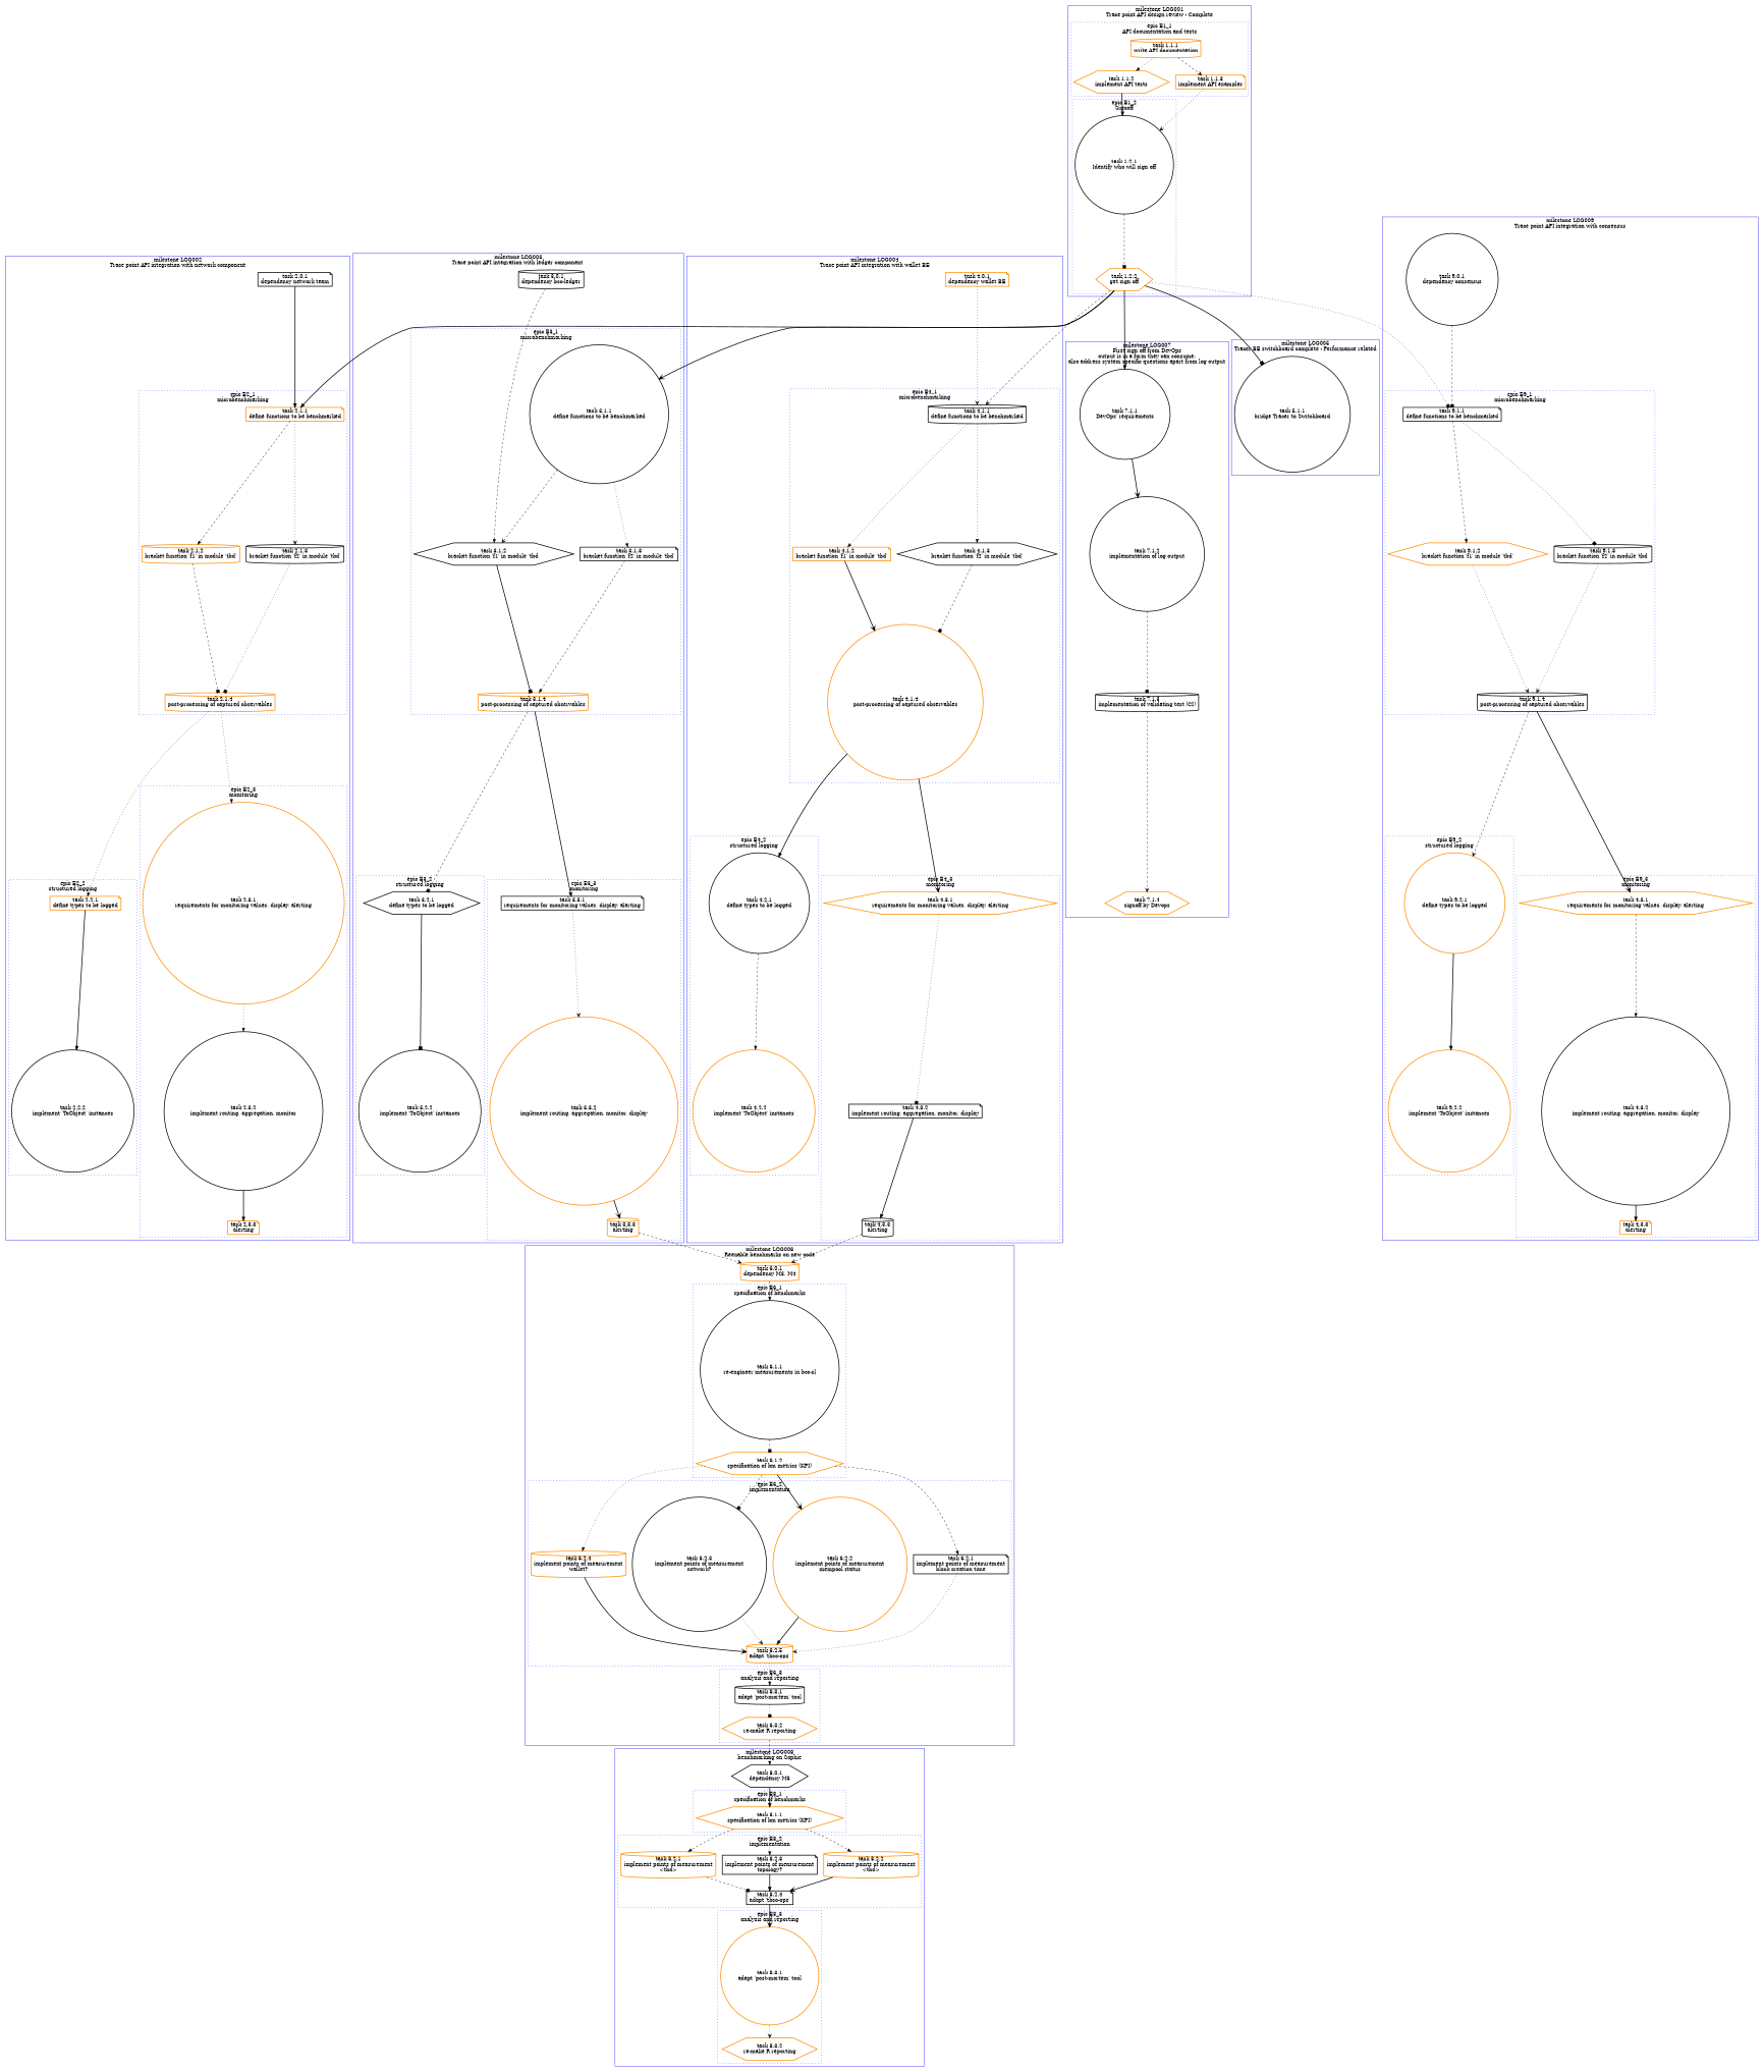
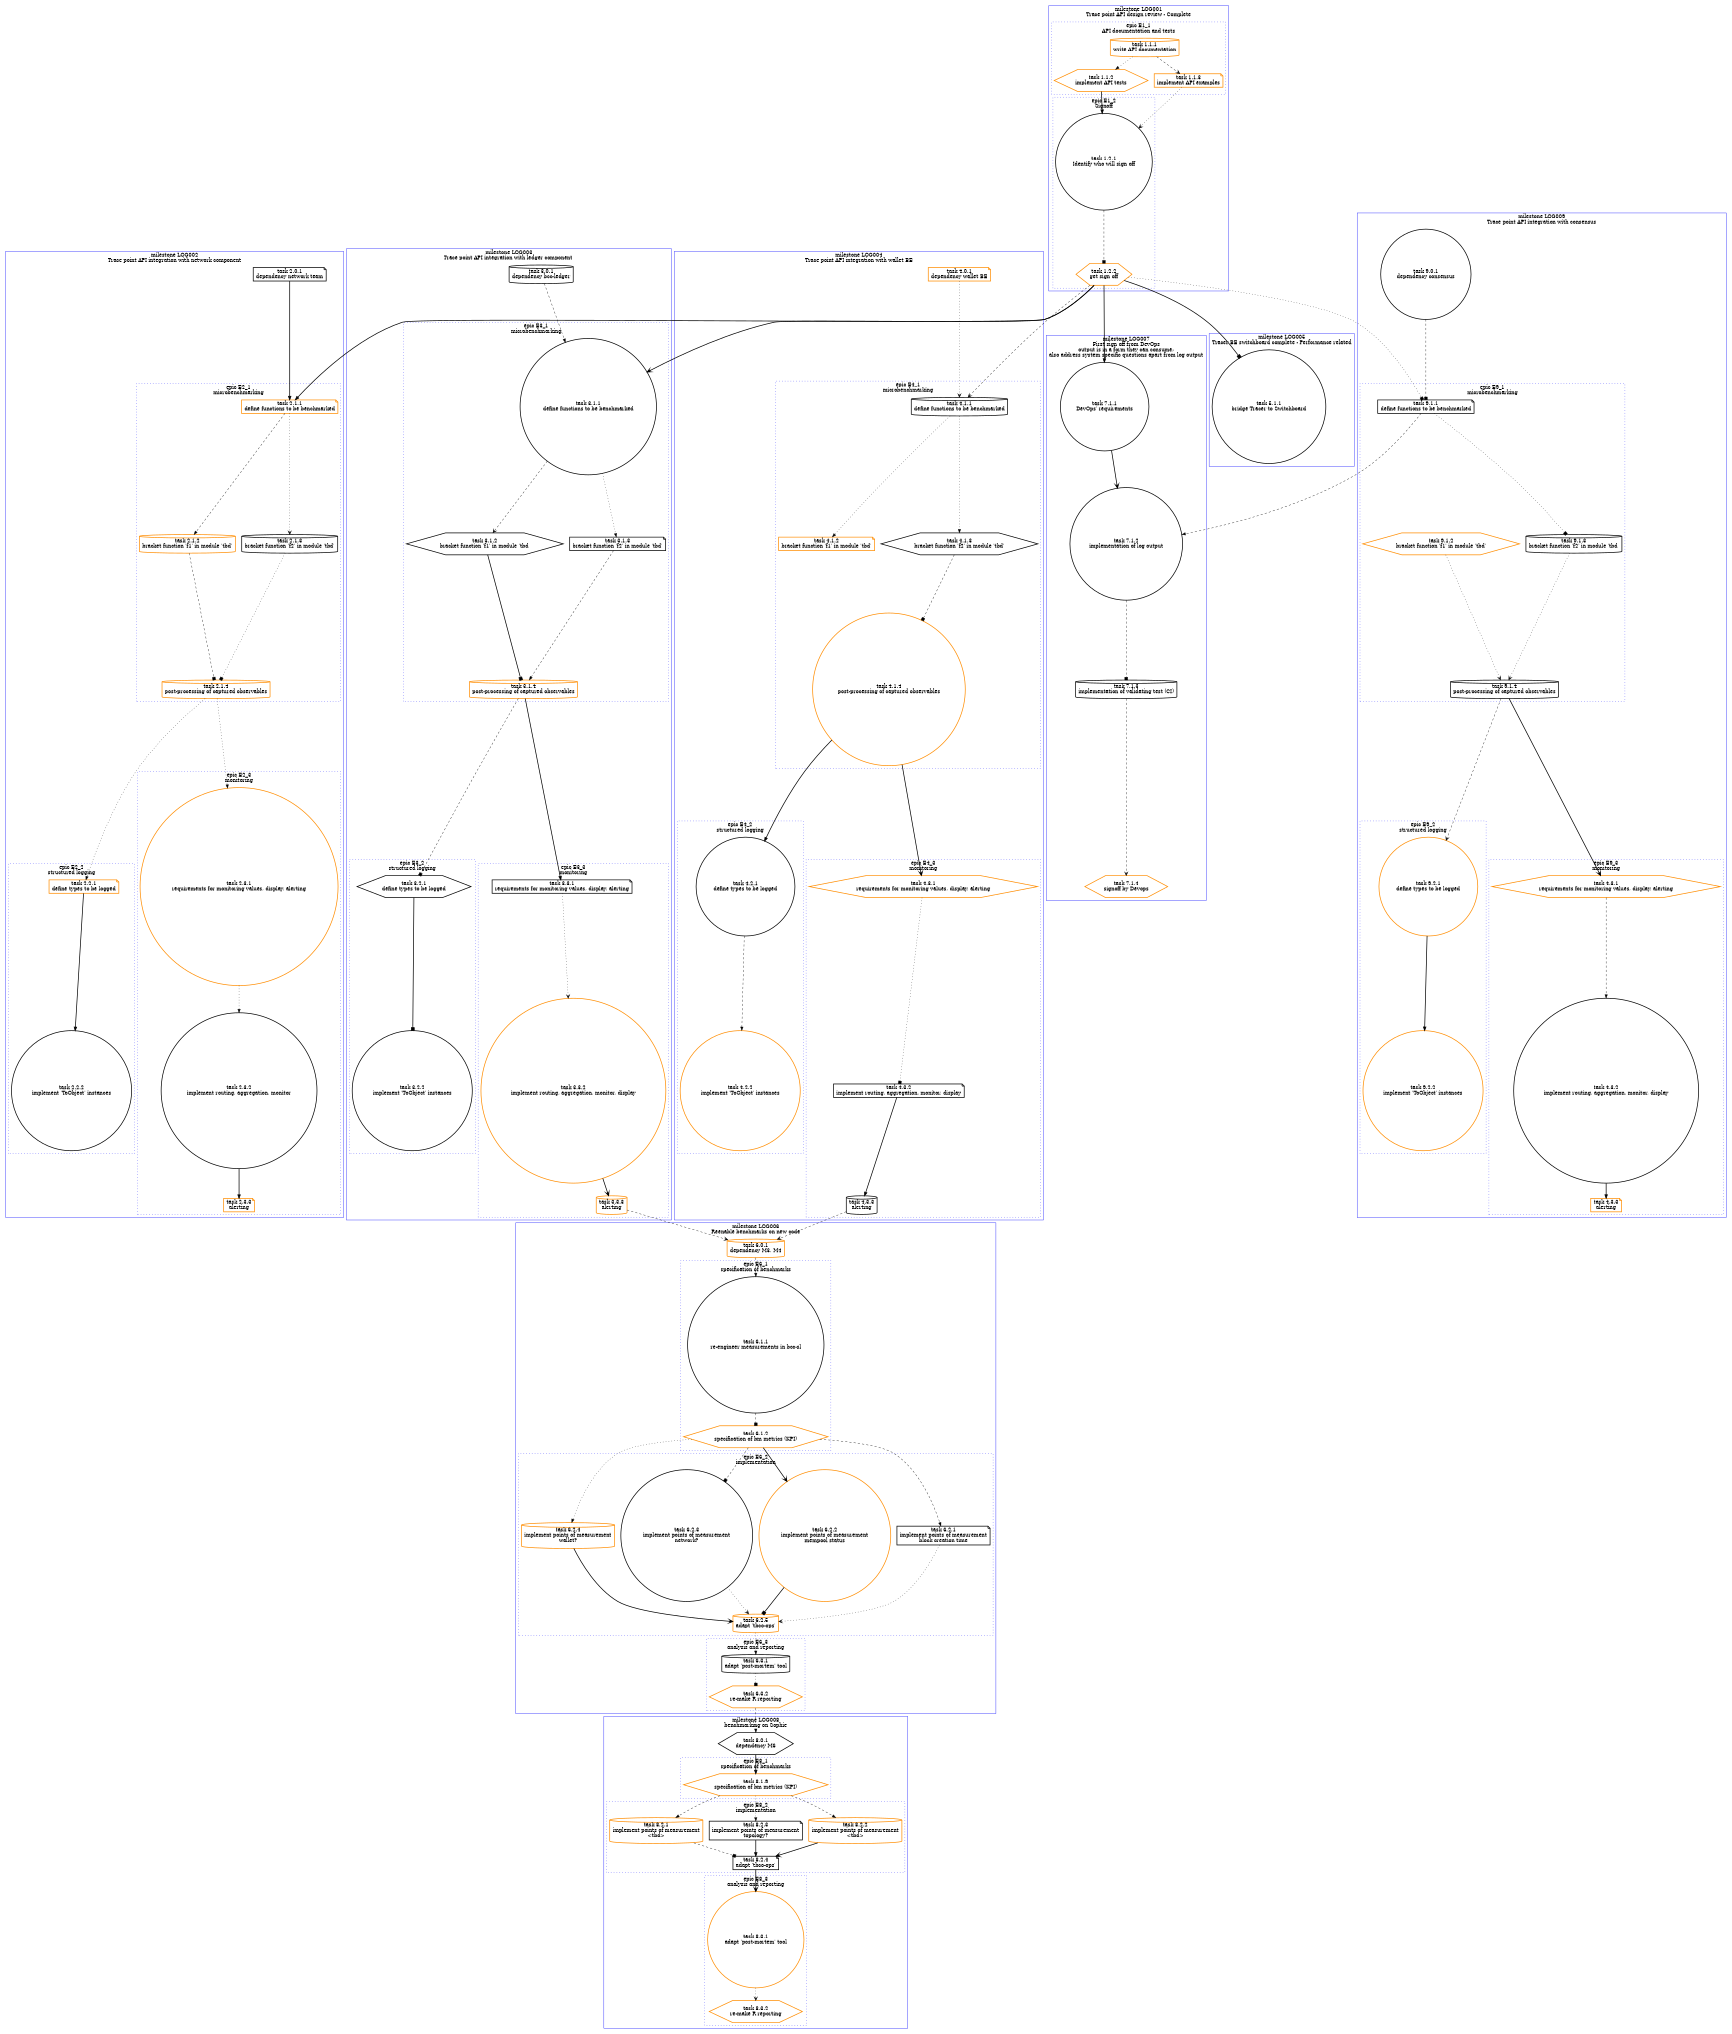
  strict digraph {
    newrank=true
    rankdir=TB
    splines=spline
    node [color=darkorange fillcolor=white shape=circle style="filled,bold"]
    edge [arrowhead=normal style=dashed]
    n1 [label="task 1.1.1\nwrite API documentation" shape=cylinder]
    n2 [label="task 1.1.2\nimplement API tests" shape=hexagon]
    n3 [label="task 1.1.3\nimplement API examples" shape=note]
    n4 [color=black label="task 1.2.1\nIdentify who will sign off"]
    n5 [label="task 1.2.2\nget sign off" shape=hexagon]
    n6 [label="task 2.1.1\ndefine functions to be benchmarked" shape=note]
    n7 [label="task 2.1.2\nbracket function 'f1' in module 'tbd'" shape=cylinder]
    n8 [color=black label="task 2.1.3\nbracket function 'f2' in module 'tbd'" shape=cylinder]
    n9 [label="task 2.1.4\npost-processing of captured observables" shape=cylinder]
    n10 [label="task 2.2.1\ndefine types to be logged" shape=note]
    n11 [color=black label="task 2.2.2\nimplement 'ToObject' instances"]
    n12 [label="task 2.3.1\nrequirements for monitoring values, display, alerting"]
    n13 [color=black label="task 2.3.2\nimplement routing, aggregation, monitor"]
    n14 [label="task 2.3.3\nalerting" shape=note]
    n15 [color=black label="task 2.0.1\ndependency network team" shape=note]
    n16 [color=black label="task 3.1.1\ndefine functions to be benchmarked"]
    n17 [color=black label="task 3.1.2\nbracket function 'f1' in module 'tbd'" shape=hexagon]
    n18 [color=black label="task 3.1.3\nbracket function 'f2' in module 'tbd'" shape=note]
    n19 [label="task 3.1.4\npost-processing of captured observables" shape=cylinder]
    n20 [color=black label="task 3.2.1\ndefine types to be logged" shape=hexagon]
    n21 [color=black label="task 3.2.2\nimplement 'ToObject' instances"]
    n22 [color=black label="task 3.3.1\nrequirements for monitoring values, display, alerting" shape=note]
    n23 [label="task 3.3.2\nimplement routing, aggregation, monitor, display"]
    n24 [label="task 3.3.3\nalerting" shape=cylinder]
    n25 [color=black label="task 3.0.1\ndependency bcc-ledger" shape=cylinder]
    n26 [color=black label="task 4.1.1\ndefine functions to be benchmarked" shape=cylinder]
    n27 [label="task 4.1.2\nbracket function 'f1' in module 'tbd'" shape=note]
    n28 [color=black label="task 4.1.3\nbracket function 'f2' in module 'tbd'" shape=hexagon]
    n29 [label="task 4.1.4\npost-processing of captured observables"]
    n30 [color=black label="task 4.2.1\ndefine types to be logged"]
    n31 [label="task 4.2.2\nimplement 'ToObject' instances"]
    n32 [label="task 4.3.1\nrequirements for monitoring values, display, alerting" shape=hexagon]
    n33 [color=black label="task 4.3.2\nimplement routing, aggregation, monitor, display" shape=note]
    n34 [color=black label="task 4.3.3\nalerting" shape=cylinder]
    n35 [label="task 4.0.1\ndependency wallet BE" shape=note]
    n36 [color=black label="task 5.1.1\nbridge Tracer to Switchboard"]
    n37 [color=black label="task 6.1.1\nre-engineer measurements in bcc-sl"]
    n38 [label="task 6.1.2\nspecification of bm metrics (KPI)" shape=hexagon]
    n39 [color=black label="task 6.2.1\nimplement points of measurement\nblock creation time" shape=note]
    n40 [label="task 6.2.5\nadapt 'tbco-ops'" shape=cylinder]
    n41 [label="task 6.2.2\nimplement points of measurement\nmempool status"]
    n42 [color=black label="task 6.2.3\nimplement points of measurement\nnetwork?"]
    n43 [label="task 6.2.4\nimplement points of measurement\nwallet?" shape=cylinder]
    n44 [color=black label="task 6.3.1\nadapt 'post-mortem' tool" shape=cylinder]
    n45 [label="task 6.3.2\nre-make R reporting" shape=hexagon]
    n46 [label="task 6.0.1\ndependency M3, M4" shape=cylinder]
    n47 [color=black label="task 9.1.1\ndefine functions to be benchmarked" shape=note]
    n48 [label="task 9.1.2\nbracket function 'f1' in module 'tbd'" shape=hexagon]
    n49 [color=black label="task 9.1.3\nbracket function 'f2' in module 'tbd'" shape=cylinder]
    n50 [color=black label="task 9.1.4\npost-processing of captured observables" shape=cylinder]
    n51 [label="task 9.2.1\ndefine types to be logged"]
    n52 [label="task 9.2.2\nimplement 'ToObject' instances"]
    n53 [label="task 4.3.1\nrequirements for monitoring values, display, alerting" shape=hexagon]
    n54 [color=black label="task 4.3.2\nimplement routing, aggregation, monitor, display"]
    n55 [label="task 4.3.3\nalerting" shape=note]
    n56 [color=black label="task 9.0.1\ndependency consensus"]
    n57 [color=black label="task 7.1.1\nDevOps' requirements"]
    n58 [color=black label="task 7.1.2\nimplementation of log output"]
    n59 [color=black label="task 7.1.3\nimplementation of validating test (CI)" shape=cylinder]
    n60 [label="task 7.1.4\nsignoff by Devops" shape=hexagon]
-   n61 [label="task 8.1.1\nspecification of bm metrics (KPI)" shape=hexagon]
+   n61 [label="task 8.1.9\nspecification of bm metrics (KPI)" shape=hexagon]
    n62 [label="task 8.2.2\nimplement points of measurement\n<tbd>" shape=cylinder]
    n63 [color=black label="task 8.2.3\nimplement points of measurement\ntopology?" shape=note]
    n64 [label="task 8.2.1\nimplement points of measurement\n<tbd>" shape=cylinder]
    n65 [color=black label="task 8.2.4\nadapt 'tbco-ops'" shape=note]
    n66 [label="task 8.3.1\nadapt 'post-mortem' tool"]
    n67 [label="task 8.3.2\nre-make R reporting" shape=hexagon]
    n68 [color=black label="task 8.0.1\ndependency M6" shape=hexagon]
    subgraph cluster_1 {
      color=blue
      label="milestone LOG001\nTrace point API design review - Complete"
      subgraph cluster_2 {
        color=blue
        label="epic E1_1\nAPI documentation and tests"
        style=dotted
        n1
        n2
        n3
      }
      subgraph cluster_3 {
        color=blue
        label="epic E1_2\nSignoff"
        style=dotted
        n4
        n5
      }
    }
    subgraph cluster_4 {
      color=blue
      label="milestone LOG002\nTrace point API integration with network component"
      n15
      subgraph cluster_5 {
        color=blue
        label="epic E2_1\nmicrobenchmarking"
        style=dotted
        n6
        n7
        n8
        n9
      }
      subgraph cluster_6 {
        color=blue
        label="epic E2_2\nstructured logging"
        style=dotted
        n10
        n11
      }
      subgraph cluster_7 {
        color=blue
        label="epic E2_3\nmonitoring"
        style=dotted
        n12
        n13
        n14
      }
    }
    subgraph cluster_8 {
      color=blue
      label="milestone LOG003\nTrace point API integration with ledger component "
      n25
      subgraph cluster_9 {
        color=blue
        label="epic E3_1\nmicrobenchmarking"
        style=dotted
        n16
        n17
        n18
        n19
      }
      subgraph cluster_10 {
        color=blue
        label="epic E3_2\nstructured logging"
        style=dotted
        n20
        n21
      }
      subgraph cluster_11 {
        color=blue
        label="epic E3_3\nmonitoring"
        style=dotted
        n22
        n23
        n24
      }
    }
    subgraph cluster_12 {
      color=blue
      label="milestone LOG004\nTrace point API integration with wallet BE"
      n35
      subgraph cluster_13 {
        color=blue
        label="epic E4_1\nmicrobenchmarking"
        style=dotted
        n26
        n27
        n28
        n29
      }
      subgraph cluster_14 {
        color=blue
        label="epic E4_2\nstructured logging"
        style=dotted
        n30
        n31
      }
      subgraph cluster_15 {
        color=blue
        label="epic E4_3\nmonitoring"
        style=dotted
        n32
        n33
        n34
      }
    }
    subgraph cluster_16 {
      color=blue
      label="milestone LOG005\nTracer BE switchboard complete - Performance related"
      n36
    }
    subgraph cluster_17 {
      color=blue
      label="milestone LOG006\nReenable benchmarks on new code"
      n46
      subgraph cluster_18 {
        color=blue
        label="epic E6_1\nspecification of benchmarks"
        style=dotted
        n37
        n38
      }
      subgraph cluster_19 {
        color=blue
        label="epic E6_2\nimplementation"
        style=dotted
        n39
        n40
        n41
        n42
        n43
      }
      subgraph cluster_20 {
        color=blue
        label="epic E6_3\nanalysis and reporting"
        style=dotted
        n44
        n45
      }
    }
    subgraph cluster_21 {
      color=blue
      label="milestone LOG009\nTrace point API integration with consensus"
      n56
      subgraph cluster_22 {
        color=blue
        label="epic E9_1\nmicrobenchmarking"
        style=dotted
        n47
        n48
        n49
        n50
      }
      subgraph cluster_23 {
        color=blue
        label="epic E9_2\nstructured logging"
        style=dotted
        n51
        n52
      }
      subgraph cluster_24 {
        color=blue
        label="epic E9_3\nmonitoring"
        style=dotted
        n53
        n54
        n55
      }
    }
    subgraph cluster_25 {
      color=blue
      label="milestone LOG007\nFirst sign off from DevOps\noutput is in a form they can consume;\nalso address system specific questions apart from log output"
      n57
      n58
      n59
      n60
    }
    subgraph cluster_26 {
      color=blue
      label="milestone LOG008\nbenchmarking on Sophie"
      n68
      subgraph cluster_27 {
        color=blue
        label="epic E8_1\nspecification of benchmarks"
        style=dotted
        n61
      }
      subgraph cluster_28 {
        color=blue
        label="epic E8_2\nimplementation"
        style=dotted
        n62
        n63
        n64
        n65
      }
      subgraph cluster_29 {
        color=blue
        label="epic E8_3\nanalysis and reporting"
        style=dotted
        n66
        n67
      }
    }
    n1 -> n2 [style=dotted]
    n1 -> n3 [arrowhead=vee]
    n2 -> n4 [style=bold]
    n3 -> n4 [arrowhead=vee style=dotted]
    n4 -> n5 [arrowhead=box]
    n5 -> n6 [style=bold]
    n5 -> n16 [arrowhead=vee style=bold]
    n5 -> n26 [arrowhead=vee]
    n5 -> n36 [arrowhead=box style=bold]
    n5 -> n47 [arrowhead=box style=dotted]
    n5 -> n57 [style=bold]
    n6 -> n7
    n6 -> n8 [arrowhead=vee style=dotted]
    n7 -> n9 [arrowhead=box]
    n8 -> n9 [arrowhead=box style=dotted]
    n9 -> n10 [style=dotted]
    n9 -> n12 [style=dotted]
    n10 -> n11 [style=bold]
    n12 -> n13 [style=dotted]
    n13 -> n14 [style=bold]
    n15 -> n6 [style=bold]
    n16 -> n17 [arrowhead=vee]
    n16 -> n18 [style=dotted]
    n17 -> n19 [arrowhead=box style=bold]
    n18 -> n19
    n19 -> n20 [arrowhead=box]
    n19 -> n22 [style=bold]
    n20 -> n21 [arrowhead=box style=bold]
    n22 -> n23 [arrowhead=vee style=dotted]
    n23 -> n24 [arrowhead=vee style=bold]
    n24 -> n46 [arrowhead=vee]
-   n25 -> n17
+   n25 -> n16
    n26 -> n27 [style=dotted]
    n26 -> n28 [style=dotted]
-   n27 -> n29 [arrowhead=vee style=bold]
    n28 -> n29 [arrowhead=box]
    n29 -> n30 [style=bold]
    n29 -> n32 [arrowhead=vee style=bold]
    n30 -> n31
    n32 -> n33 [arrowhead=box style=dotted]
    n33 -> n34 [style=bold]
    n34 -> n46 [arrowhead=vee]
    n35 -> n26 [arrowhead=vee style=dotted]
    n37 -> n38 [arrowhead=box]
    n38 -> n39
    n38 -> n41 [arrowhead=vee style=bold]
    n38 -> n42 [arrowhead=box]
    n38 -> n43 [style=dotted]
    n39 -> n40 [arrowhead=vee style=dotted]
    n40 -> n44 [style=dotted]
-   n41 -> n40 [style=bold]
+   n41 -> n40 [arrowhead=box style=bold]
    n42 -> n40 [arrowhead=vee style=dotted]
    n43 -> n40 [arrowhead=vee style=bold]
    n44 -> n45 [arrowhead=box style=dotted]
    n45 -> n68
    n46 -> n37
-   n47 -> n48
+   n47 -> n58
    n47 -> n49 [arrowhead=box style=dotted]
    n48 -> n50 [arrowhead=vee style=dotted]
    n49 -> n50 [arrowhead=vee style=dotted]
    n50 -> n51 [arrowhead=vee]
    n50 -> n53 [arrowhead=vee style=bold]
    n51 -> n52 [style=bold]
    n53 -> n54
    n54 -> n55 [style=bold]
    n56 -> n47 [arrowhead=box]
    n57 -> n58 [arrowhead=vee style=bold]
    n58 -> n59 [arrowhead=box]
    n59 -> n60 [arrowhead=vee]
    n61 -> n62
    n61 -> n63 [style=dotted]
    n61 -> n64
    n62 -> n65 [arrowhead=vee style=bold]
    n63 -> n65 [style=bold]
    n64 -> n65 [arrowhead=box]
    n65 -> n66 [arrowhead=vee style=bold]
    n66 -> n67 [arrowhead=vee style=dotted]
    n68 -> n61 [style=bold]
  }
